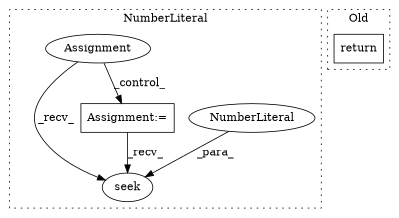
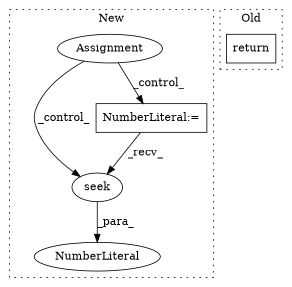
  digraph {
    node [l=1 shape=ellipse]
    n1 [a=32 l="5,1" label=seek s="967,973"]
    n2 [a=34 label=NumberLiteral s=972]
-   n3 [a=7 label="Assignment:=" s=836 shape=box]
+   n3 [a=7 label="NumberLiteral:=" s=836 shape=box]
    n4 [a=42 label=Assignment l=""]
    n5 [a=41 l=7 label=return s=488 shape=box]
    subgraph cluster_1 {
-     label=NumberLiteral
+     label=New
      style=dotted
      n1
      n2
      n3
      n4
    }
    subgraph cluster_2 {
      label=Old
      style=dotted
      n5
    }
-   n2 -> n1 [label=_para_]
+   n1 -> n2 [label=_para_]
    n3 -> n1 [label=_recv_]
-   n4 -> n1 [label=_recv_]
+   n4 -> n1 [label=_control_]
    n4 -> n3 [label=_control_]
  }
